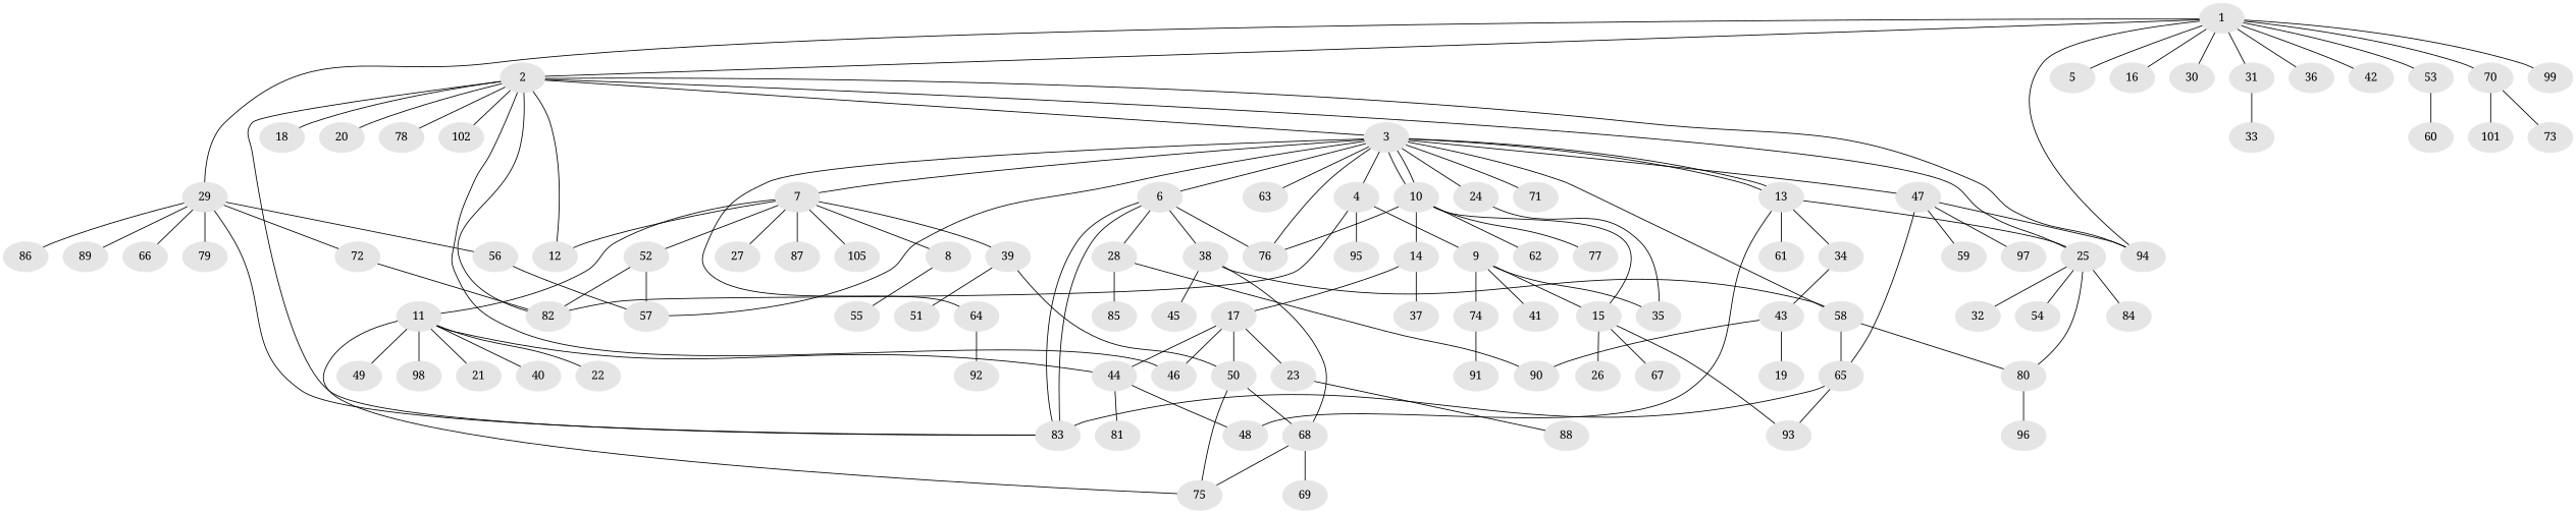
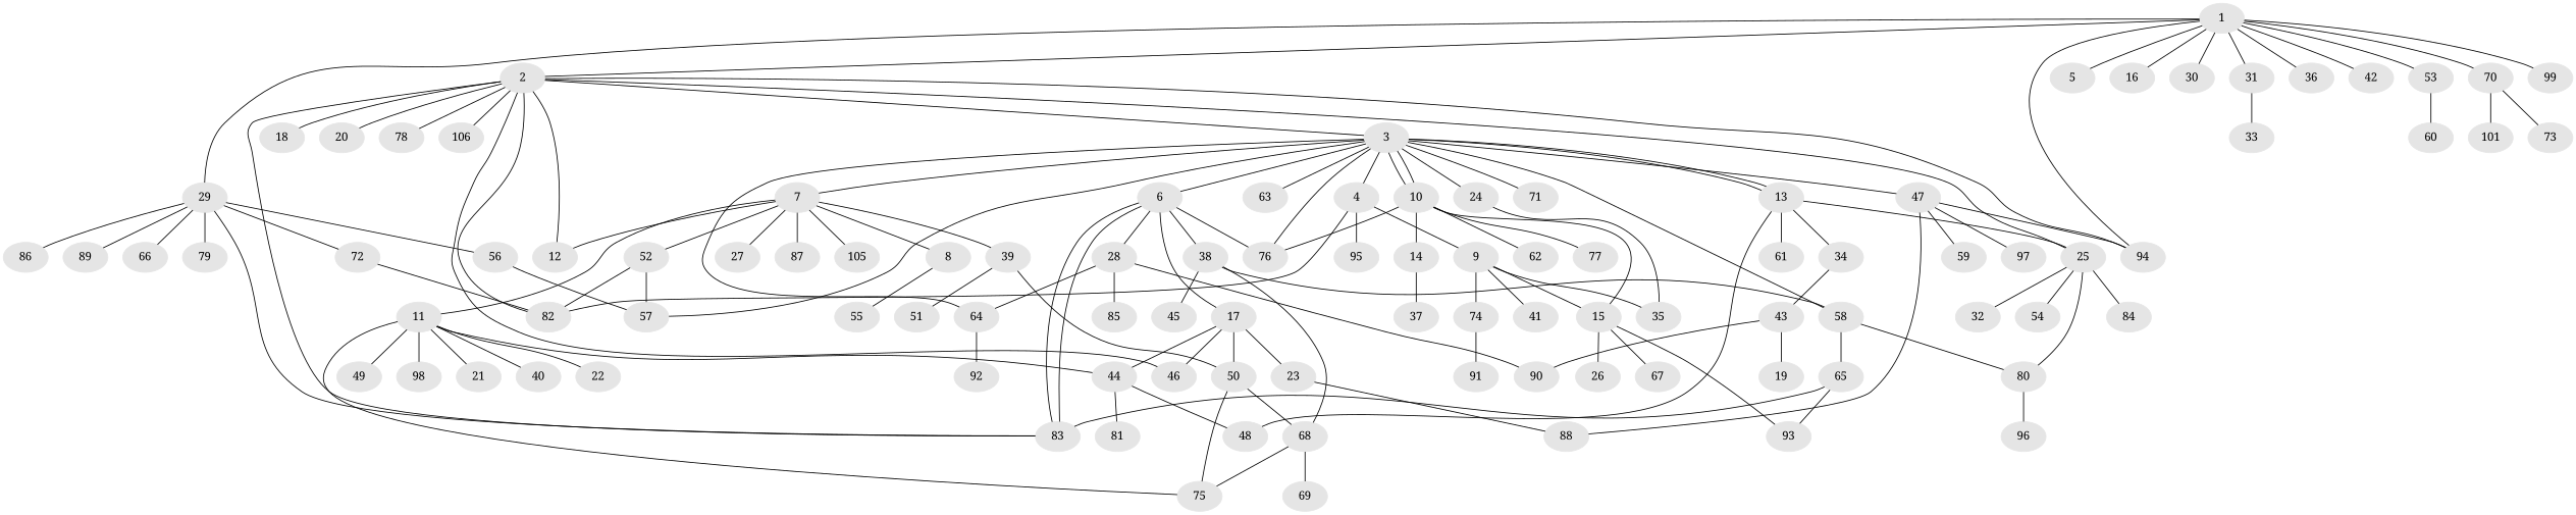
  graph {
    fontname="Noto Serif"
    node [color=gray90 fontname="Noto Serif" style=filled]
    edge [fontname="Noto Serif"]
    1
    2
    5
    16
    29
    30
    31
    36
    42
    53
    70
    94
    99
    3
    12
    18
    20
    25
    46
    78
    82
    83
-   102
+   102 [label=106]
    56
    66
    72
    79
    86
    89
    33
    60
    73
    101
    4
    6
    7
    10
    13
    24
    47
    57
    58
    63
    64
    71
    76
    32
    54
    80
    84
    9
    95
    17
    28
    38
    8
    11
    27
    39
    52
    87
    n62 [label=105]
    15
    14
    62
    77
    34
    48
    61
    35
    59
    65
    97
    92
    41
    74
    44
    23
    50
    85
    90
    45
    68
    55
    21
    22
    40
    49
    75
    98
    51
    26
    67
    93
    91
    37
    81
    43
    88
    96
    19
    69
    1 -- 2
    1 -- 5
    1 -- 16
    1 -- 29
    1 -- 30
    1 -- 31
    1 -- 36
    1 -- 42
    1 -- 53
    1 -- 70
    1 -- 94
    1 -- 99
    2 -- 94
    2 -- 3
    2 -- 12
    2 -- 18
    2 -- 20
    2 -- 25
    2 -- 46
    2 -- 78
    2 -- 82
    2 -- 83
    2 -- 102
    29 -- 83
    29 -- 56
    29 -- 66
    29 -- 72
    29 -- 79
    29 -- 86
    29 -- 89
    31 -- 33
    53 -- 60
    70 -- 73
    70 -- 101
    3 -- 4
    3 -- 6
    3 -- 7
    3 -- 10
    3 -- 10
    3 -- 13
    3 -- 13
    3 -- 24
    3 -- 47
    3 -- 57
    3 -- 58
    3 -- 63
    3 -- 64
    3 -- 71
    3 -- 76
    25 -- 32
    25 -- 54
    25 -- 80
    25 -- 84
    56 -- 57
    72 -- 82
    4 -- 82
    4 -- 9
    4 -- 95
    6 -- 83
    6 -- 83
    6 -- 76
-   14 -- 17
+   6 -- 17
    6 -- 28
    6 -- 38
    7 -- 12
    7 -- 8
    7 -- 11
    7 -- 27
    7 -- 39
    7 -- 52
    7 -- 87
    7 -- n62
    10 -- 76
    10 -- 15
    10 -- 14
    10 -- 62
    10 -- 77
    13 -- 25
    13 -- 34
    13 -- 48
    13 -- 61
    24 -- 35
    47 -- 94
    47 -- 59
-   47 -- 65
+   47 -- 88
    47 -- 97
    58 -- 80
    58 -- 65
    64 -- 92
    80 -- 96
    9 -- 15
    9 -- 35
    9 -- 41
    9 -- 74
    17 -- 46
    17 -- 44
    17 -- 23
    17 -- 50
+   28 -- 64
    28 -- 85
    28 -- 90
    38 -- 58
    38 -- 45
    38 -- 68
    8 -- 55
    11 -- 44
    11 -- 21
    11 -- 22
    11 -- 40
    11 -- 49
    11 -- 75
    11 -- 98
    39 -- 50
    39 -- 51
    52 -- 82
    52 -- 57
    15 -- 26
    15 -- 67
    15 -- 93
    14 -- 37
    34 -- 43
    65 -- 83
    65 -- 93
    74 -- 91
    44 -- 48
    44 -- 81
    23 -- 88
    50 -- 68
    50 -- 75
    68 -- 75
    68 -- 69
    43 -- 90
    43 -- 19
  }
